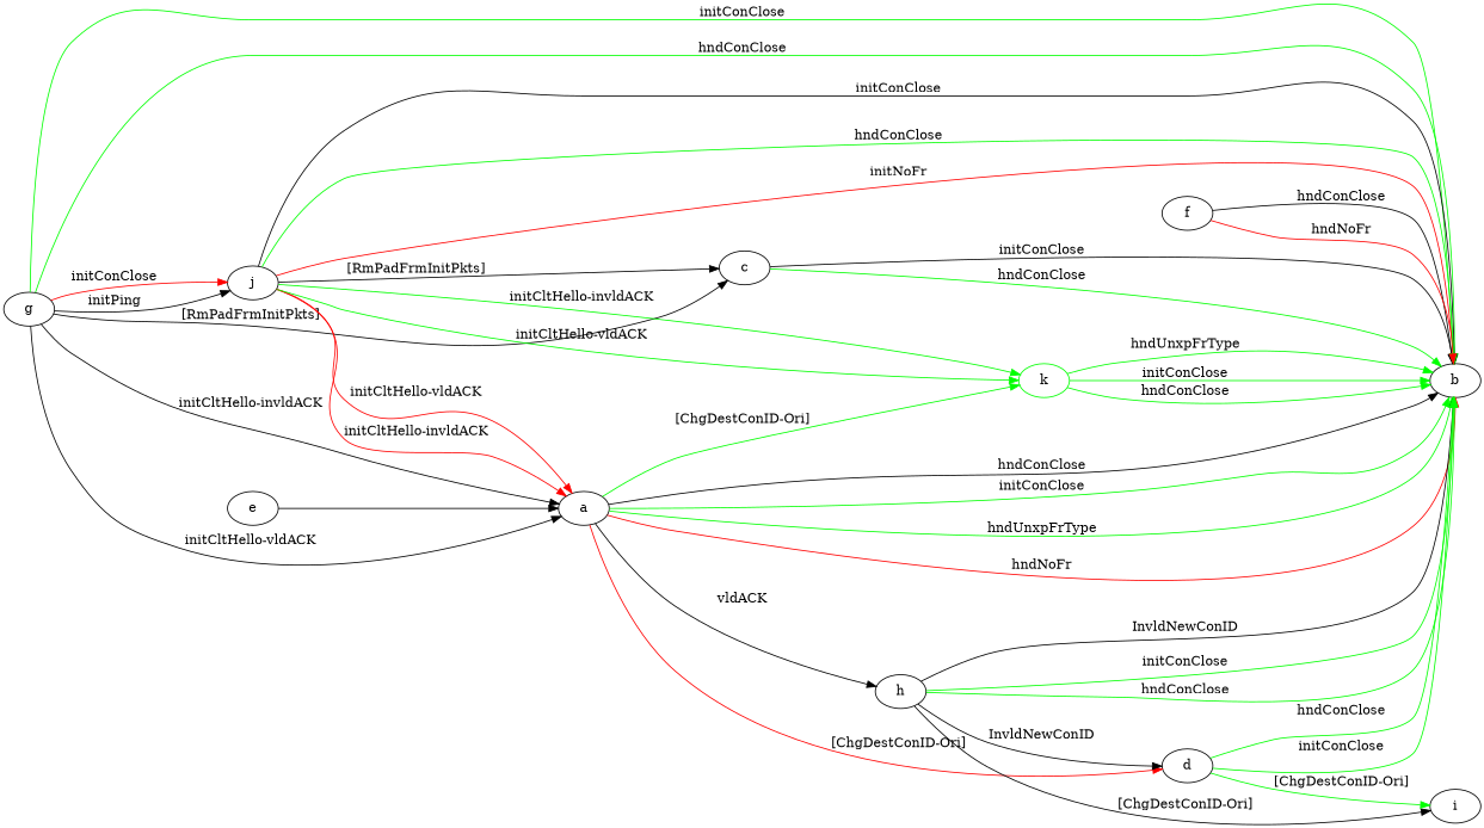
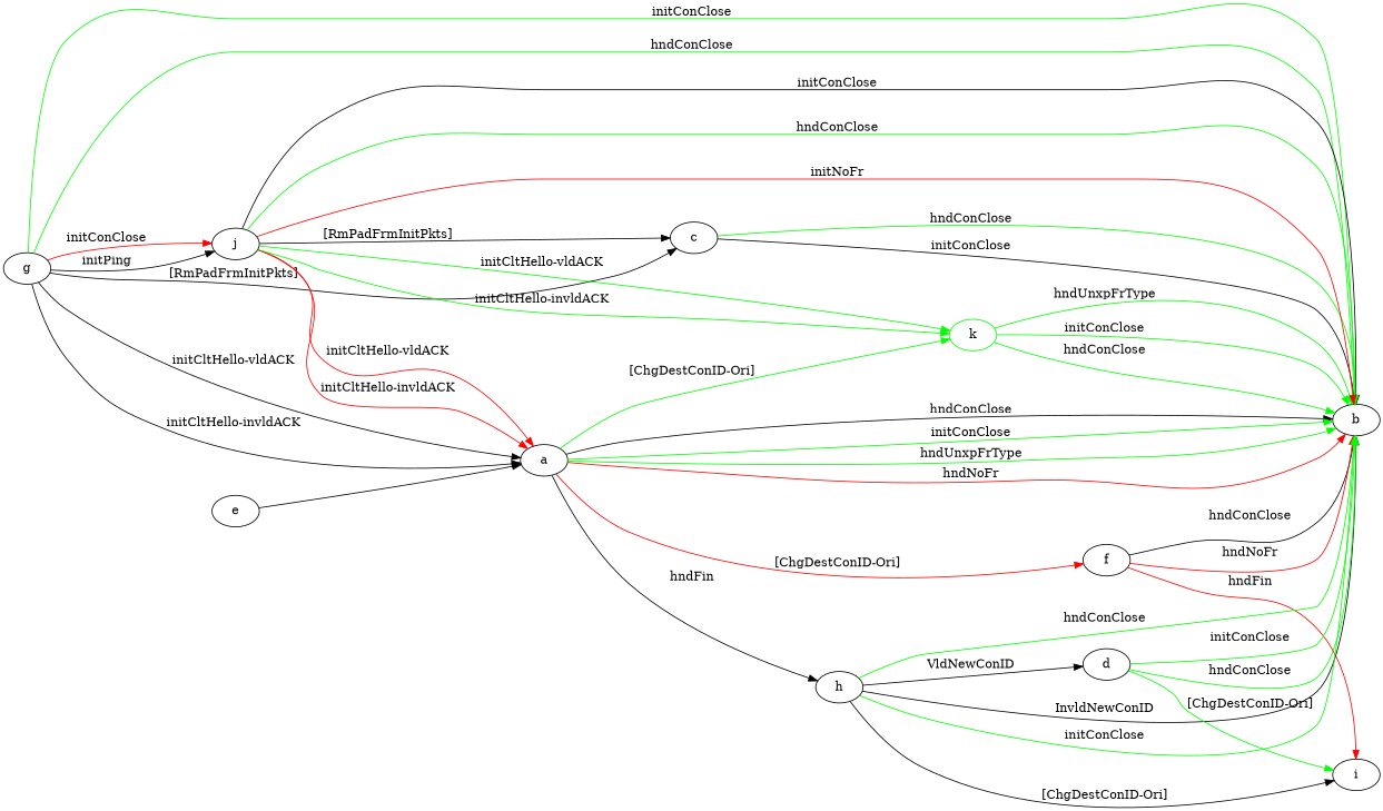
  digraph {
    rankdir=LR
    edge [color=green]
    a
    b
    f
    h
    k [color=green]
    i
    d
    c
    e
    g
    j
    a -> b [label="hndConClose " color=""]
    a -> b [label="initConClose "]
    a -> b [label="hndUnxpFrType "]
    a -> b [color=red label="hndNoFr "]
-   a -> d [color=red label="[ChgDestConID-Ori] "]
-   a -> h [label="vldACK " color=""]
+   a -> f [color=red label="[ChgDestConID-Ori] "]
+   a -> h [label="hndFin " color=""]
    a -> k [label="[ChgDestConID-Ori] "]
    f -> b [label="hndConClose " color=""]
    f -> b [color=red label="hndNoFr "]
+   f -> i [color=red label="hndFin "]
    h -> b [label="InvldNewConID " color=""]
    h -> b [label="initConClose "]
    h -> b [label="hndConClose "]
    h -> i [label="[ChgDestConID-Ori] " color=""]
-   h -> d [label="InvldNewConID " color=""]
+   h -> d [label="VldNewConID " color=""]
    k -> b [label="initConClose "]
    k -> b [label="hndConClose "]
    k -> b [label="hndUnxpFrType "]
    d -> b [label="initConClose "]
    d -> b [label="hndConClose "]
    d -> i [label="[ChgDestConID-Ori] "]
    c -> b [label="initConClose " color=""]
    c -> b [label="hndConClose "]
    e -> a [color=""]
    g -> a [label="initCltHello-vldACK " color=""]
    g -> a [label="initCltHello-invldACK " color=""]
    g -> b [label="initConClose "]
    g -> b [label="hndConClose "]
    g -> c [label="[RmPadFrmInitPkts] " color=""]
    g -> j [label="initPing " color=""]
    g -> j [color=red label="initConClose "]
    j -> a [color=red label="initCltHello-vldACK "]
    j -> a [color=red label="initCltHello-invldACK "]
    j -> b [label="initConClose " color=""]
    j -> b [label="hndConClose "]
    j -> b [color=red label="initNoFr "]
    j -> k [label="initCltHello-vldACK "]
    j -> k [label="initCltHello-invldACK "]
    j -> c [color=black label="[RmPadFrmInitPkts] "]
  }
